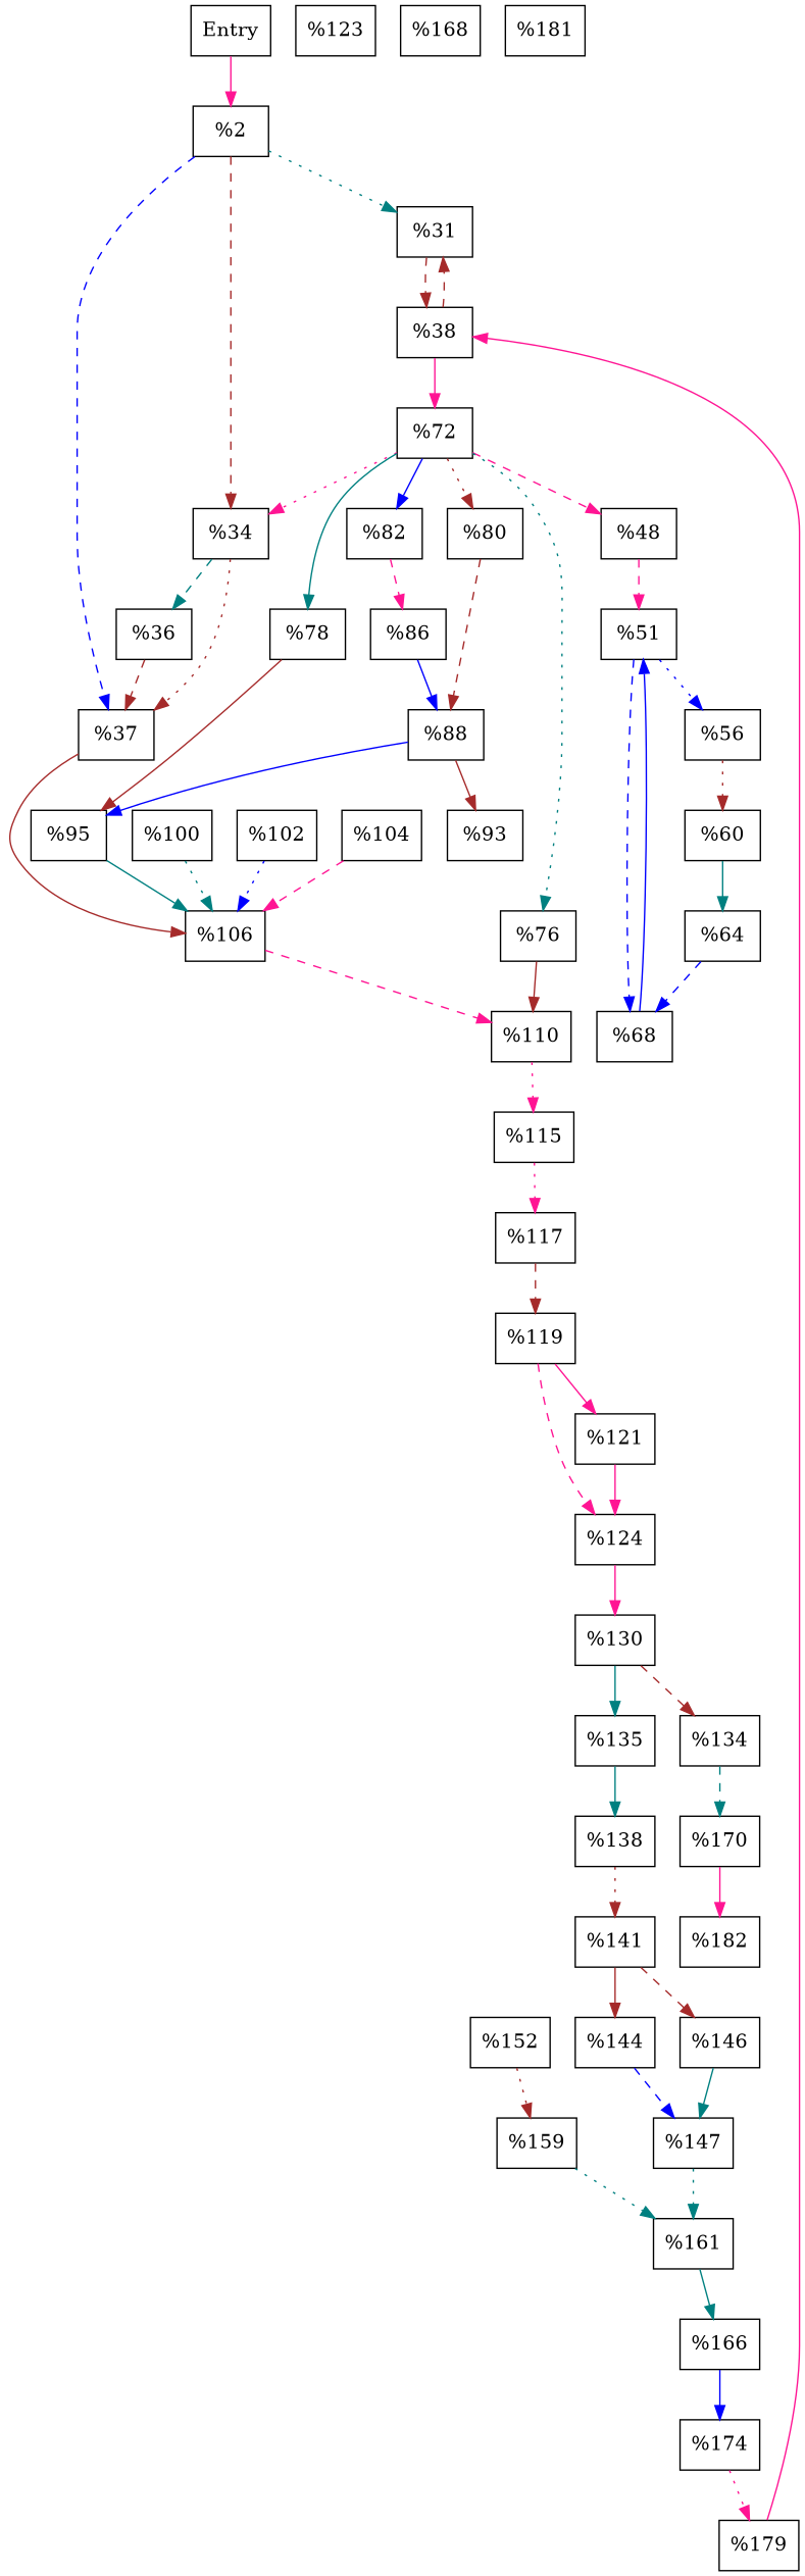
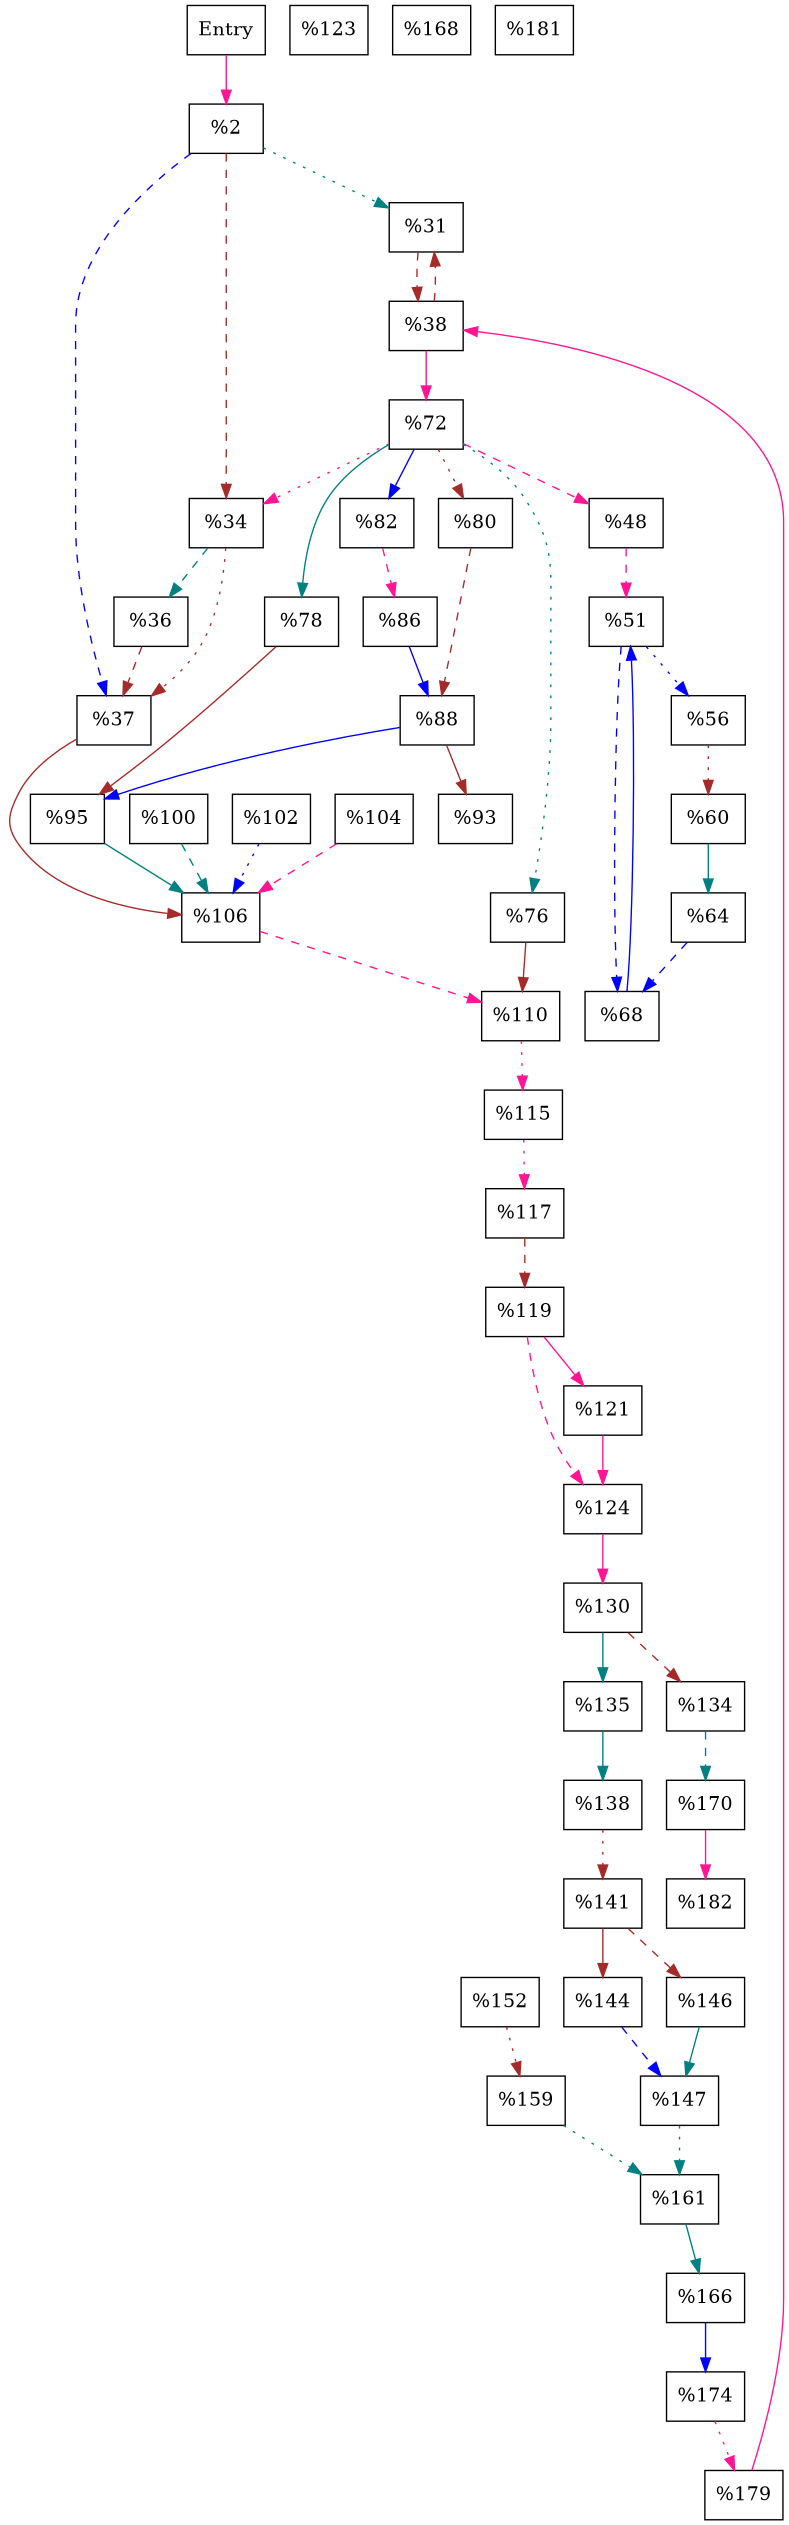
  digraph {
    node [shape=rectangle]
    edge [color=brown style=solid]
    n1 [label=Entry]
    n2 [label="%2"]
    n3 [label="%31"]
    n4 [label="%34"]
    n5 [label="%37"]
    n6 [label="%38"]
    n7 [label="%36"]
    n8 [label="%106"]
    n9 [label="%72"]
    n10 [label="%110"]
    n11 [label="%48"]
    n12 [label="%76"]
    n13 [label="%78"]
    n14 [label="%80"]
    n15 [label="%82"]
    n16 [label="%51"]
    n17 [label="%56"]
    n18 [label="%68"]
    n19 [label="%60"]
    n20 [label="%64"]
    n21 [label="%95"]
    n22 [label="%88"]
    n23 [label="%86"]
    n24 [label="%115"]
    n25 [label="%93"]
    n26 [label="%100"]
    n27 [label="%102"]
    n28 [label="%104"]
    n29 [label="%117"]
    n30 [label="%119"]
    n31 [label="%121"]
    n32 [label="%124"]
    n33 [label="%130"]
    n34 [label="%123"]
    n35 [label="%134"]
    n36 [label="%135"]
    n37 [label="%170"]
    n38 [label="%138"]
    n39 [label="%182"]
    n40 [label="%141"]
    n41 [label="%144"]
    n42 [label="%146"]
    n43 [label="%147"]
    n44 [label="%161"]
    n45 [label="%166"]
    n46 [label="%152"]
    n47 [label="%159"]
    n48 [label="%174"]
    n49 [label="%179"]
    n50 [label="%168"]
    n51 [label="%181"]
    n1 -> n2 [color=deeppink]
    n2 -> n3 [color=teal style=dotted]
    n2 -> n4 [style=dashed]
    n2 -> n5 [color=blue style=dashed]
    n3 -> n6 [style=dashed]
    n4 -> n5 [style=dotted]
    n4 -> n7 [color=teal style=dashed]
    n5 -> n8
    n6 -> n3 [style=dashed]
    n6 -> n9 [color=deeppink]
    n7 -> n5 [style=dashed]
    n8 -> n10 [color=deeppink style=dashed]
    n9 -> n4 [color=deeppink style=dotted]
    n9 -> n11 [color=deeppink style=dashed]
    n9 -> n12 [color=teal style=dotted]
    n9 -> n13 [color=teal]
    n9 -> n14 [style=dotted]
    n9 -> n15 [color=blue]
    n10 -> n24 [color=deeppink style=dotted]
    n11 -> n16 [color=deeppink style=dashed]
    n12 -> n10
    n13 -> n21
    n14 -> n22 [style=dashed]
    n15 -> n23 [color=deeppink style=dashed]
    n16 -> n17 [color=blue style=dotted]
    n16 -> n18 [color=blue style=dashed]
    n17 -> n19 [style=dotted]
    n18 -> n16 [color=blue]
    n19 -> n20 [color=teal]
    n20 -> n18 [color=blue style=dashed]
    n21 -> n8 [color=teal]
    n22 -> n21 [color=blue]
    n22 -> n25
    n23 -> n22 [color=blue]
    n24 -> n29 [color=deeppink style=dotted]
-   n26 -> n8 [color=teal style=dotted]
+   n26 -> n8 [color=teal style=dashed]
    n27 -> n8 [color=blue style=dotted]
    n28 -> n8 [color=deeppink style=dashed]
    n29 -> n30 [style=dashed]
    n30 -> n31 [color=deeppink]
    n30 -> n32 [color=deeppink style=dashed]
    n31 -> n32 [color=deeppink]
    n32 -> n33 [color=deeppink]
    n33 -> n35 [style=dashed]
    n33 -> n36 [color=teal]
    n35 -> n37 [color=teal style=dashed]
    n36 -> n38 [color=teal]
    n37 -> n39 [color=deeppink]
    n38 -> n40 [style=dotted]
    n40 -> n41
    n40 -> n42 [style=dashed]
    n41 -> n43 [color=blue style=dashed]
    n42 -> n43 [color=teal]
    n43 -> n44 [color=teal style=dotted]
    n44 -> n45 [color=teal]
    n45 -> n48 [color=blue]
    n46 -> n47 [style=dotted]
    n47 -> n44 [color=teal style=dotted]
    n48 -> n49 [color=deeppink style=dotted]
    n49 -> n6 [color=deeppink]
  }
